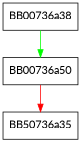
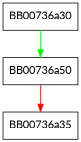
  digraph {
    fontname=Lato
    splines=ortho
    node [fontname=Lato shape=box]
    edge [fontname=Lato]
-   BB00736a30 [label=BB00736a38]
+   BB00736a30
    BB00736a50
-   BB00736a35 [label=BB50736a35]
+   BB00736a35
    BB00736a30 -> BB00736a50 [color=green]
    BB00736a50 -> BB00736a35 [color=red]
  }
